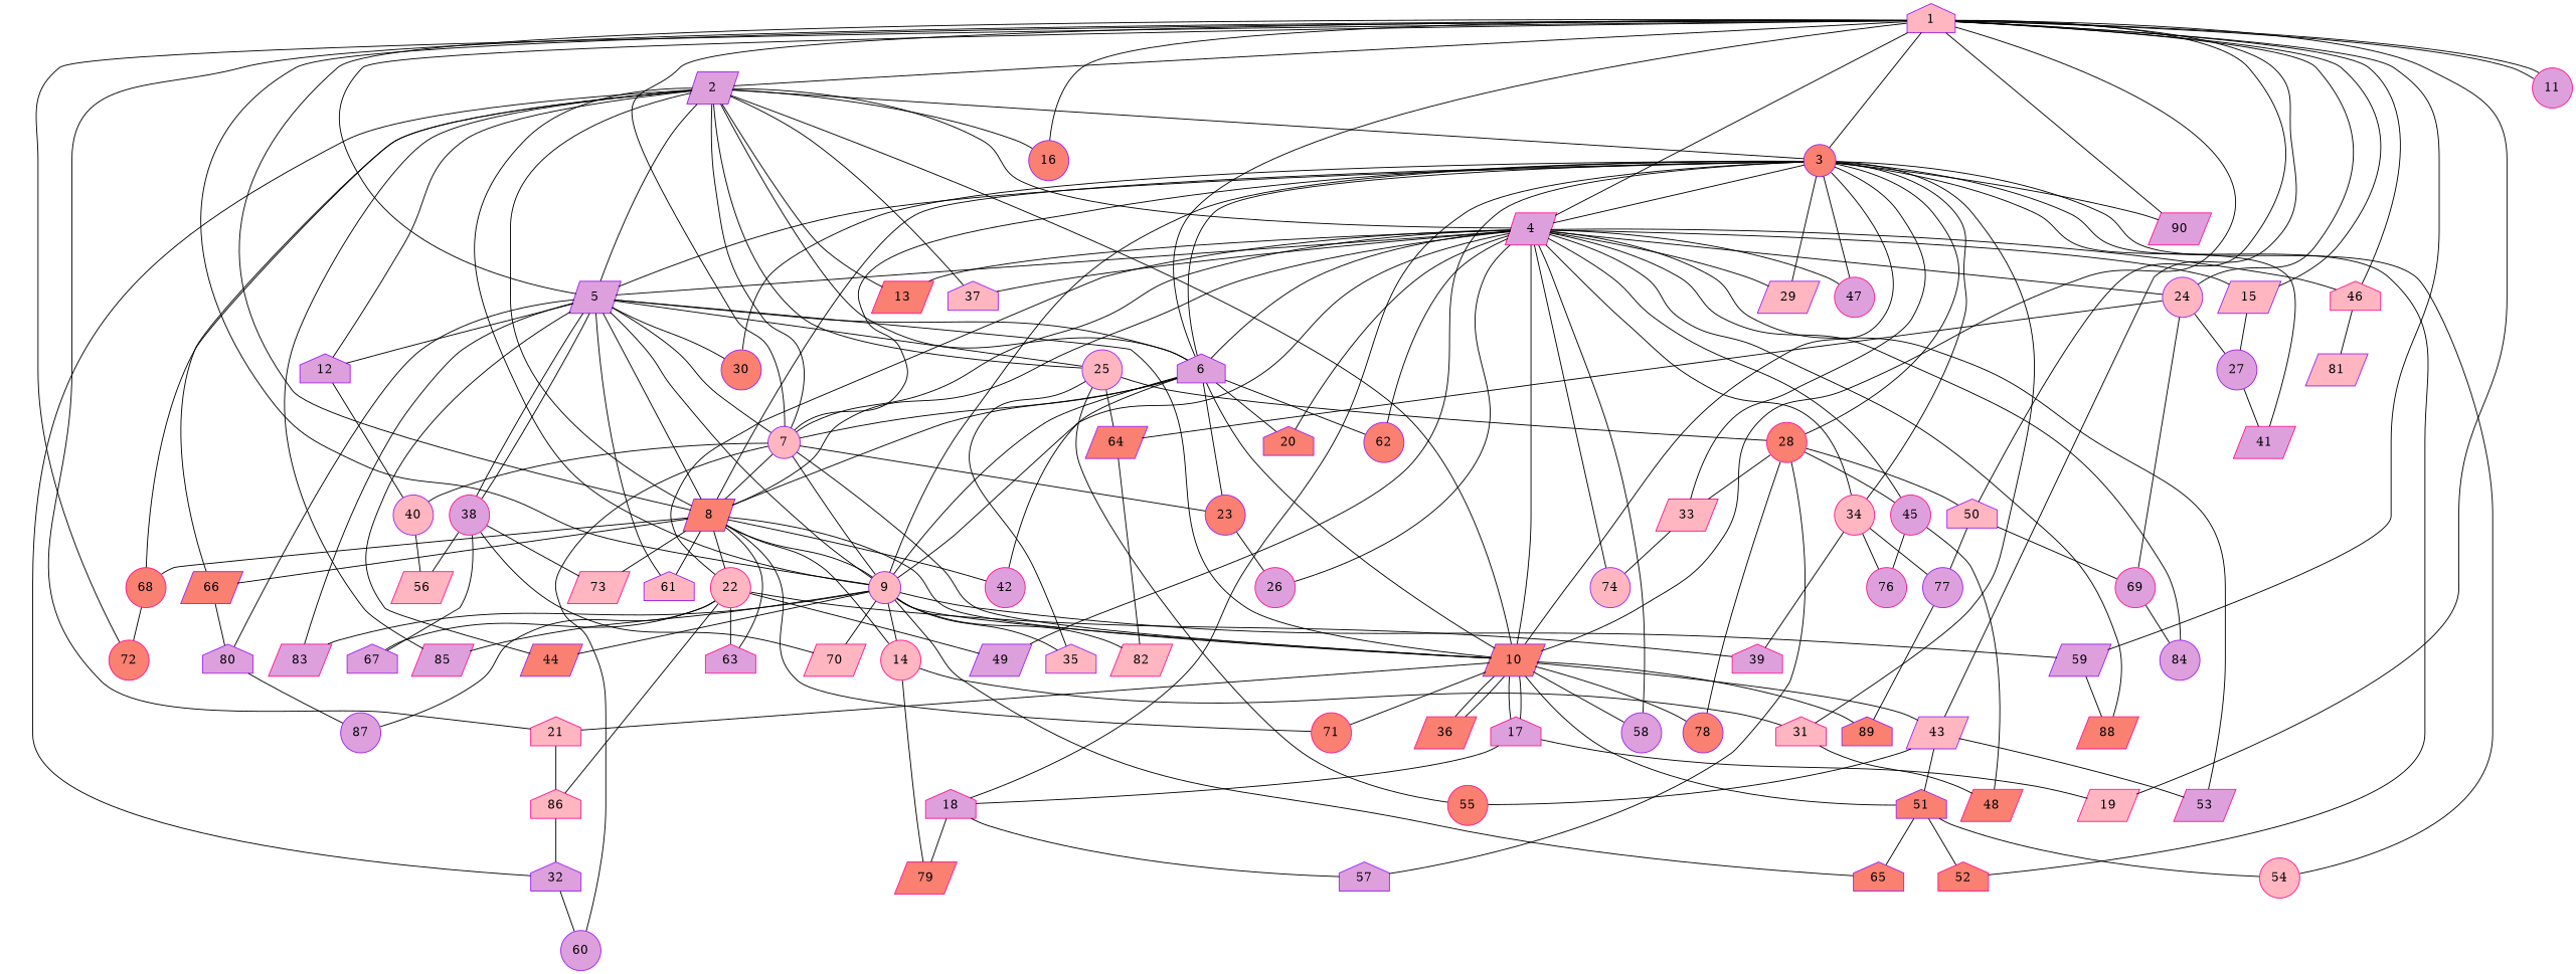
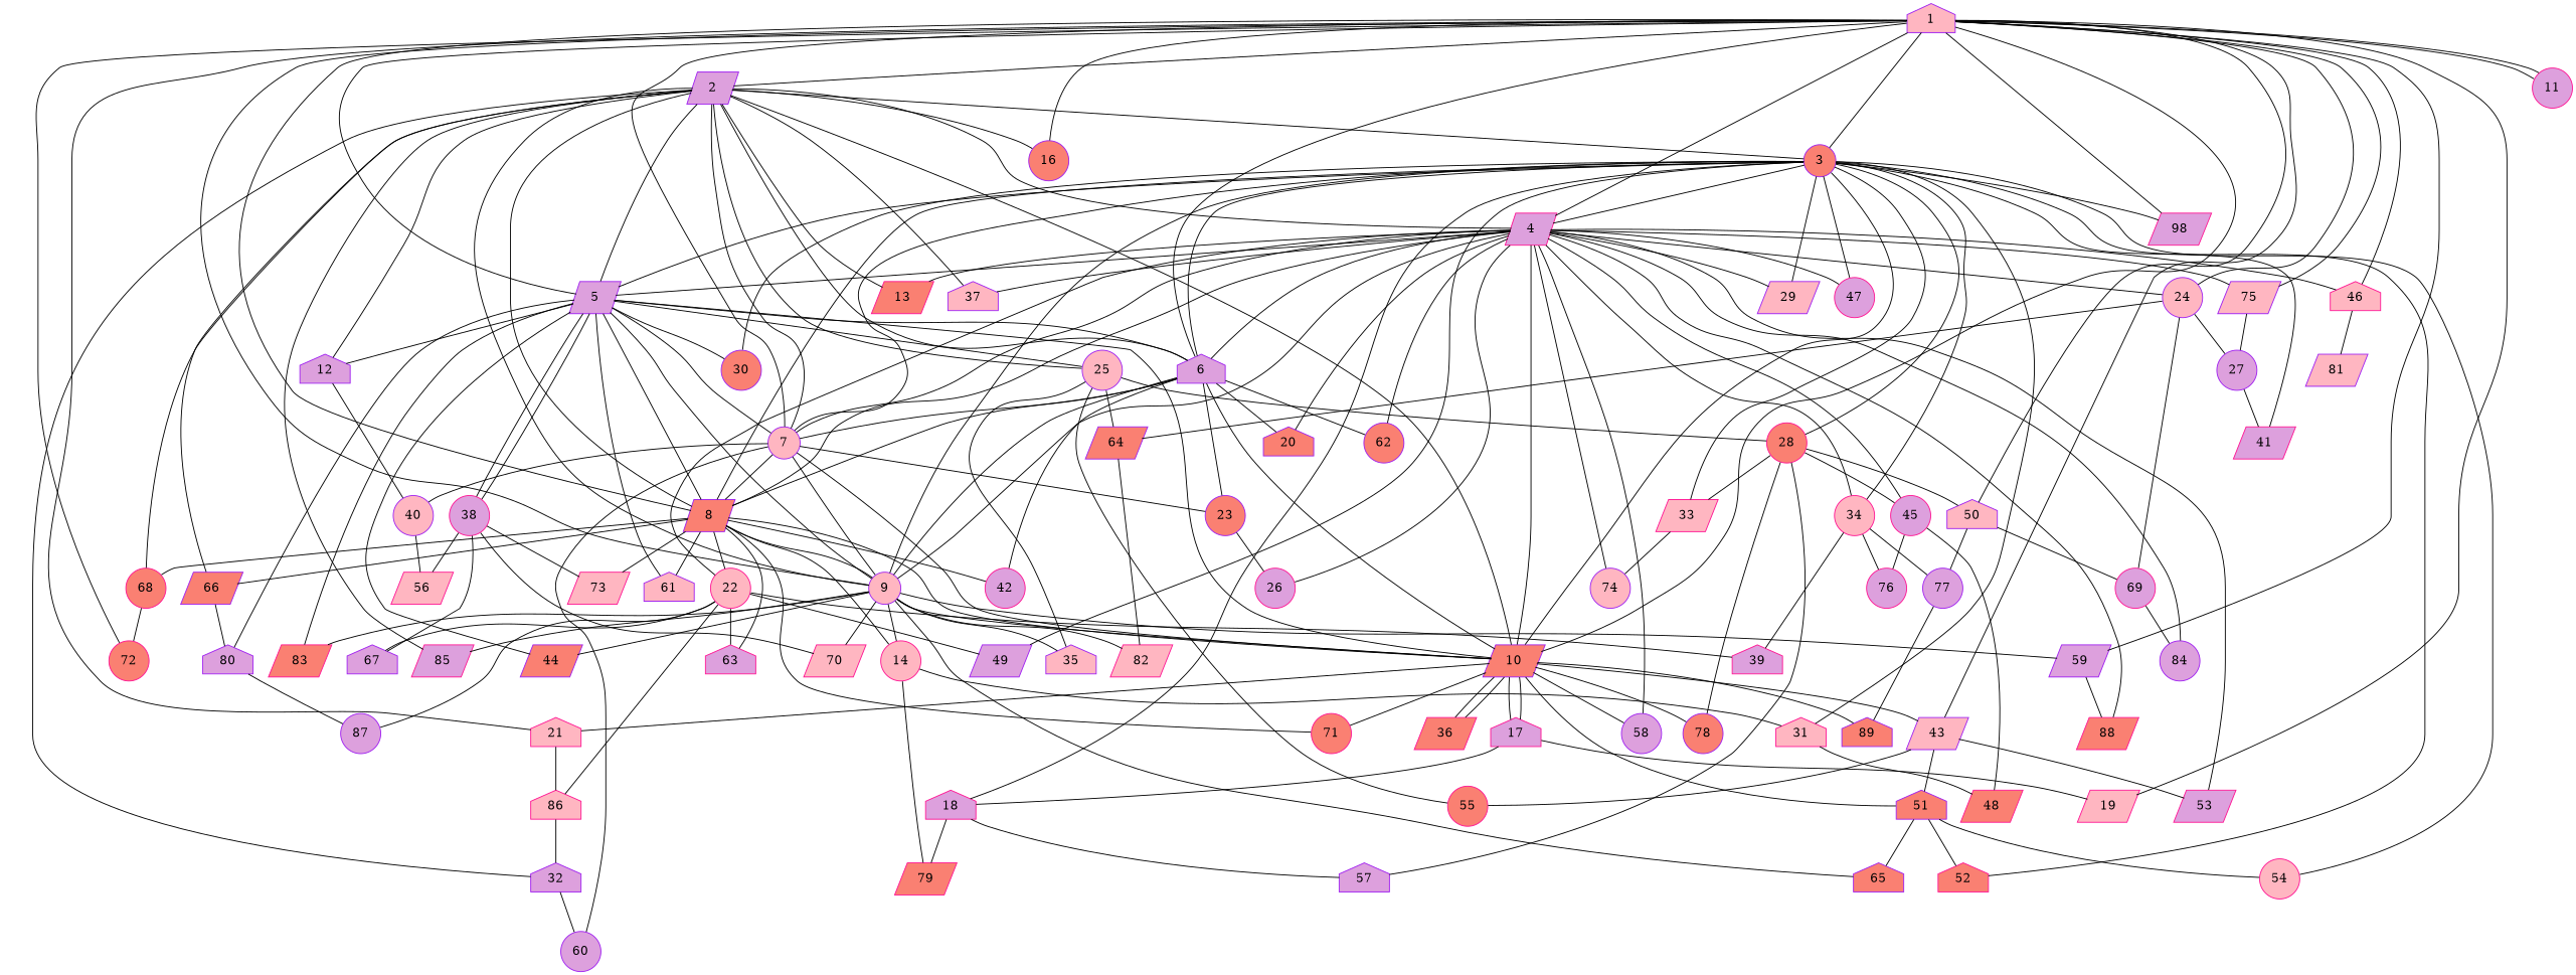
  graph {
    node [color=purple fillcolor=plum shape=circle style=filled]
    1 [fillcolor=lightpink shape=house]
    2 [shape=parallelogram]
    3 [fillcolor=salmon]
    4 [color=deeppink shape=parallelogram]
    5 [shape=parallelogram]
    6 [shape=house]
    7 [fillcolor=lightpink]
    8 [fillcolor=salmon shape=parallelogram]
    9 [fillcolor=lightpink]
    10 [fillcolor=salmon shape=parallelogram]
    11 [color=deeppink]
-   15 [fillcolor=lightpink shape=parallelogram]
+   15 [fillcolor=lightpink shape=parallelogram label=75]
    16 [fillcolor=salmon]
    19 [color=deeppink fillcolor=lightpink shape=parallelogram]
    21 [color=deeppink fillcolor=lightpink shape=house]
    24 [fillcolor=lightpink]
    43 [fillcolor=lightpink shape=parallelogram]
    46 [color=deeppink fillcolor=lightpink shape=house]
    50 [fillcolor=lightpink shape=house]
    59 [shape=parallelogram]
    72 [color=deeppink fillcolor=salmon]
-   90 [color=deeppink shape=parallelogram]
+   90 [color=deeppink shape=parallelogram label=98]
    12 [shape=house]
    13 [color=deeppink fillcolor=salmon shape=parallelogram]
    25 [fillcolor=lightpink]
    32 [shape=house]
    37 [fillcolor=lightpink shape=house]
    66 [fillcolor=salmon shape=parallelogram]
    68 [color=deeppink fillcolor=salmon]
    85 [color=deeppink shape=parallelogram]
    18 [color=deeppink shape=house]
    28 [color=deeppink fillcolor=salmon]
    29 [fillcolor=lightpink shape=parallelogram]
    30 [fillcolor=salmon]
    31 [color=deeppink fillcolor=lightpink shape=house]
    33 [color=deeppink fillcolor=lightpink shape=parallelogram]
    34 [color=deeppink fillcolor=lightpink]
    41 [color=deeppink shape=parallelogram]
    47 [color=deeppink]
    49 [shape=parallelogram]
    52 [color=deeppink fillcolor=salmon shape=house]
    54 [color=deeppink fillcolor=lightpink]
    20 [fillcolor=salmon shape=house]
    22 [color=deeppink fillcolor=lightpink]
    26 [color=deeppink]
    45 [color=deeppink]
    53 [color=deeppink shape=parallelogram]
    58
    62 [fillcolor=salmon]
    74 [fillcolor=lightpink]
    84
    88 [color=deeppink fillcolor=salmon shape=parallelogram]
    38 [color=deeppink]
    44 [fillcolor=salmon shape=parallelogram]
    61 [fillcolor=lightpink shape=house]
    80 [shape=house]
-   83 [color=deeppink shape=parallelogram]
+   83 [color=deeppink fillcolor=salmon shape=parallelogram]
    23 [fillcolor=salmon]
    42 [color=deeppink]
    40 [fillcolor=lightpink]
    60
    14 [color=deeppink fillcolor=lightpink]
    63 [color=deeppink shape=house]
    71 [color=deeppink fillcolor=salmon]
    73 [color=deeppink fillcolor=lightpink shape=parallelogram]
    35 [fillcolor=lightpink shape=house]
    65 [fillcolor=salmon shape=house]
    70 [color=deeppink fillcolor=lightpink shape=parallelogram]
    82 [color=deeppink fillcolor=lightpink shape=parallelogram]
    17 [color=deeppink shape=house]
    36 [color=deeppink fillcolor=salmon shape=parallelogram]
    51 [fillcolor=salmon shape=house]
    78 [fillcolor=salmon]
    89 [fillcolor=salmon shape=house]
    27
    86 [color=deeppink fillcolor=lightpink shape=house]
    64 [fillcolor=salmon shape=parallelogram]
    69 [color=deeppink]
    55 [color=deeppink fillcolor=salmon]
    81 [fillcolor=lightpink shape=parallelogram]
    77
    79 [color=deeppink fillcolor=salmon shape=parallelogram]
    57 [shape=house]
    48 [color=deeppink fillcolor=salmon shape=parallelogram]
    39 [color=deeppink shape=house]
    76 [color=deeppink]
    67 [shape=house]
    87
    56 [color=deeppink fillcolor=lightpink shape=parallelogram]
    1 -- 2
    1 -- 3
    1 -- 4
    1 -- 5
    1 -- 6
    1 -- 7
    1 -- 8
    1 -- 9
    1 -- 10
    1 -- 11
    1 -- 11
    1 -- 15
    1 -- 16
    1 -- 19
    1 -- 21
    1 -- 24
    1 -- 43
    1 -- 46
    1 -- 50
    1 -- 59
    1 -- 72
    1 -- 90
    2 -- 3
    2 -- 4
    2 -- 5
    2 -- 6
    2 -- 7
    2 -- 8
    2 -- 9
    2 -- 10
    2 -- 16
    2 -- 12
    2 -- 13
    2 -- 25
    2 -- 32
    2 -- 37
    2 -- 66
    2 -- 68
    2 -- 85
    3 -- 4
    3 -- 5
    3 -- 6
    3 -- 7
    3 -- 8
    3 -- 9
    3 -- 10
    3 -- 90
    3 -- 18
    3 -- 28
    3 -- 29
    3 -- 30
    3 -- 31
    3 -- 33
    3 -- 34
    3 -- 41
    3 -- 47
    3 -- 49
    3 -- 52
    3 -- 54
    4 -- 5
    4 -- 6
    4 -- 7
    4 -- 8
    4 -- 9
    4 -- 10
    4 -- 15
    4 -- 24
    4 -- 46
    4 -- 13
    4 -- 37
    4 -- 29
    4 -- 34
    4 -- 47
    4 -- 20
    4 -- 22
    4 -- 26
    4 -- 45
    4 -- 53
    4 -- 58
    4 -- 62
    4 -- 74
    4 -- 84
    4 -- 88
    5 -- 6
    5 -- 7
    5 -- 8
    5 -- 9
    5 -- 10
    5 -- 12
    5 -- 25
    5 -- 30
    5 -- 38
    5 -- 38
    5 -- 44
    5 -- 61
    5 -- 80
    5 -- 83
    6 -- 7
    6 -- 8
    6 -- 9
    6 -- 10
    6 -- 20
    6 -- 62
    6 -- 23
    6 -- 42
    7 -- 8
    7 -- 9
    7 -- 10
    7 -- 23
    7 -- 40
    7 -- 60
    8 -- 9
    8 -- 10
    8 -- 66
    8 -- 68
    8 -- 22
    8 -- 61
    8 -- 42
    8 -- 14
    8 -- 63
    8 -- 71
    8 -- 73
    9 -- 10
    9 -- 59
    9 -- 85
    9 -- 44
    9 -- 83
    9 -- 14
    9 -- 35
    9 -- 65
    9 -- 70
    9 -- 82
    10 -- 21
    10 -- 43
    10 -- 58
    10 -- 71
    10 -- 17
    10 -- 17
    10 -- 36
    10 -- 36
    10 -- 51
    10 -- 78
    10 -- 89
    15 -- 27
    21 -- 86
    24 -- 27
    24 -- 64
    24 -- 69
    43 -- 53
    43 -- 51
    43 -- 55
    46 -- 81
    50 -- 69
    50 -- 77
    59 -- 88
    12 -- 40
    25 -- 28
    25 -- 35
    25 -- 64
    25 -- 55
    32 -- 60
    66 -- 80
    68 -- 72
    18 -- 79
    18 -- 57
    28 -- 50
    28 -- 33
    28 -- 45
    28 -- 78
    28 -- 57
    31 -- 48
    33 -- 74
    34 -- 77
    34 -- 39
    34 -- 76
    22 -- 49
    22 -- 63
    22 -- 86
    22 -- 39
    22 -- 67
    22 -- 87
    45 -- 48
    45 -- 76
    38 -- 73
    38 -- 70
    38 -- 67
    38 -- 56
    80 -- 87
    23 -- 26
    40 -- 56
    14 -- 31
    14 -- 79
    17 -- 19
    17 -- 18
    51 -- 52
    51 -- 54
    51 -- 65
    27 -- 41
    86 -- 32
    64 -- 82
    69 -- 84
    77 -- 89
  }
